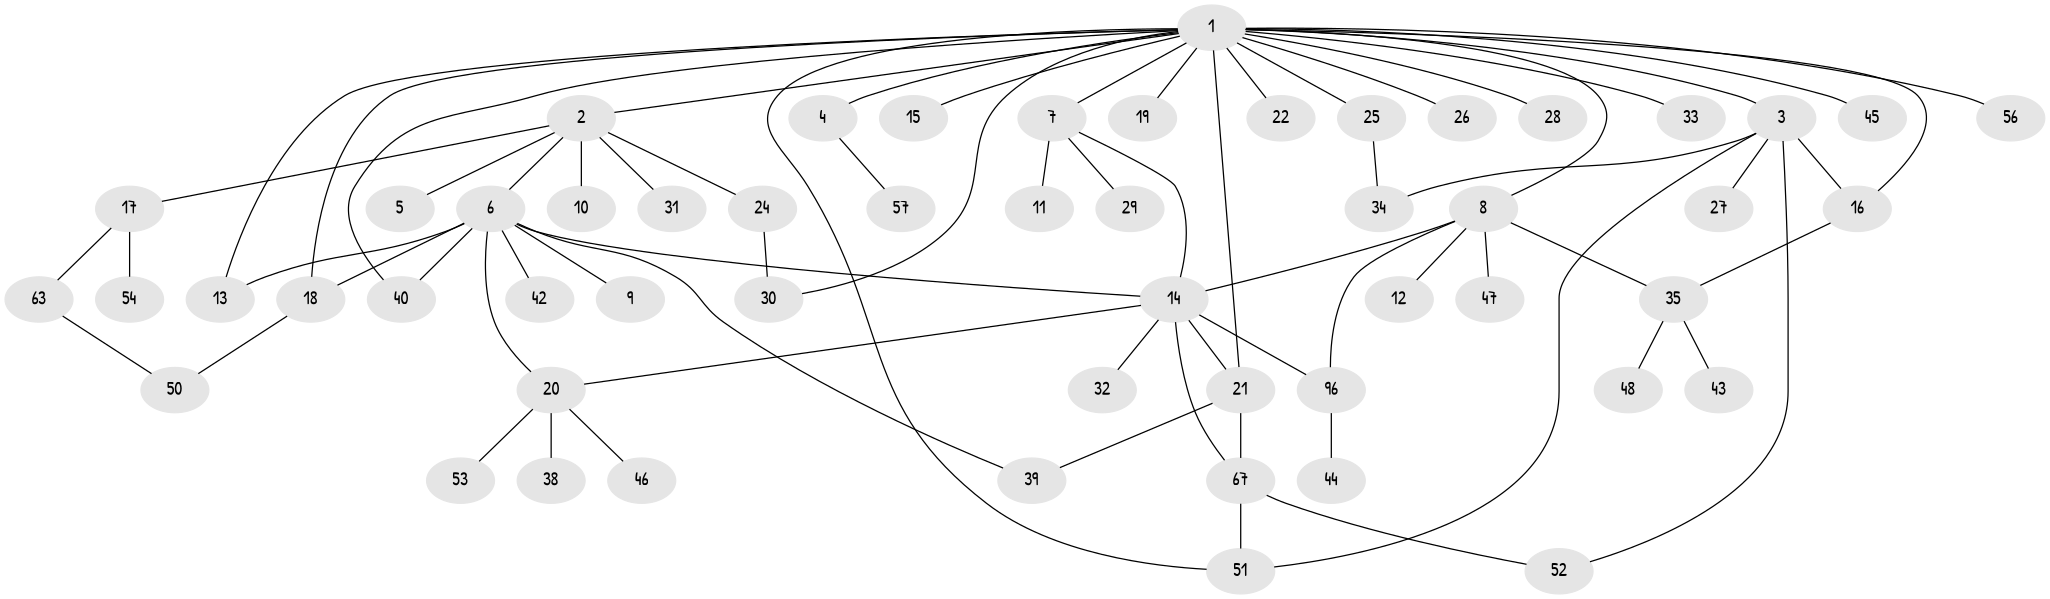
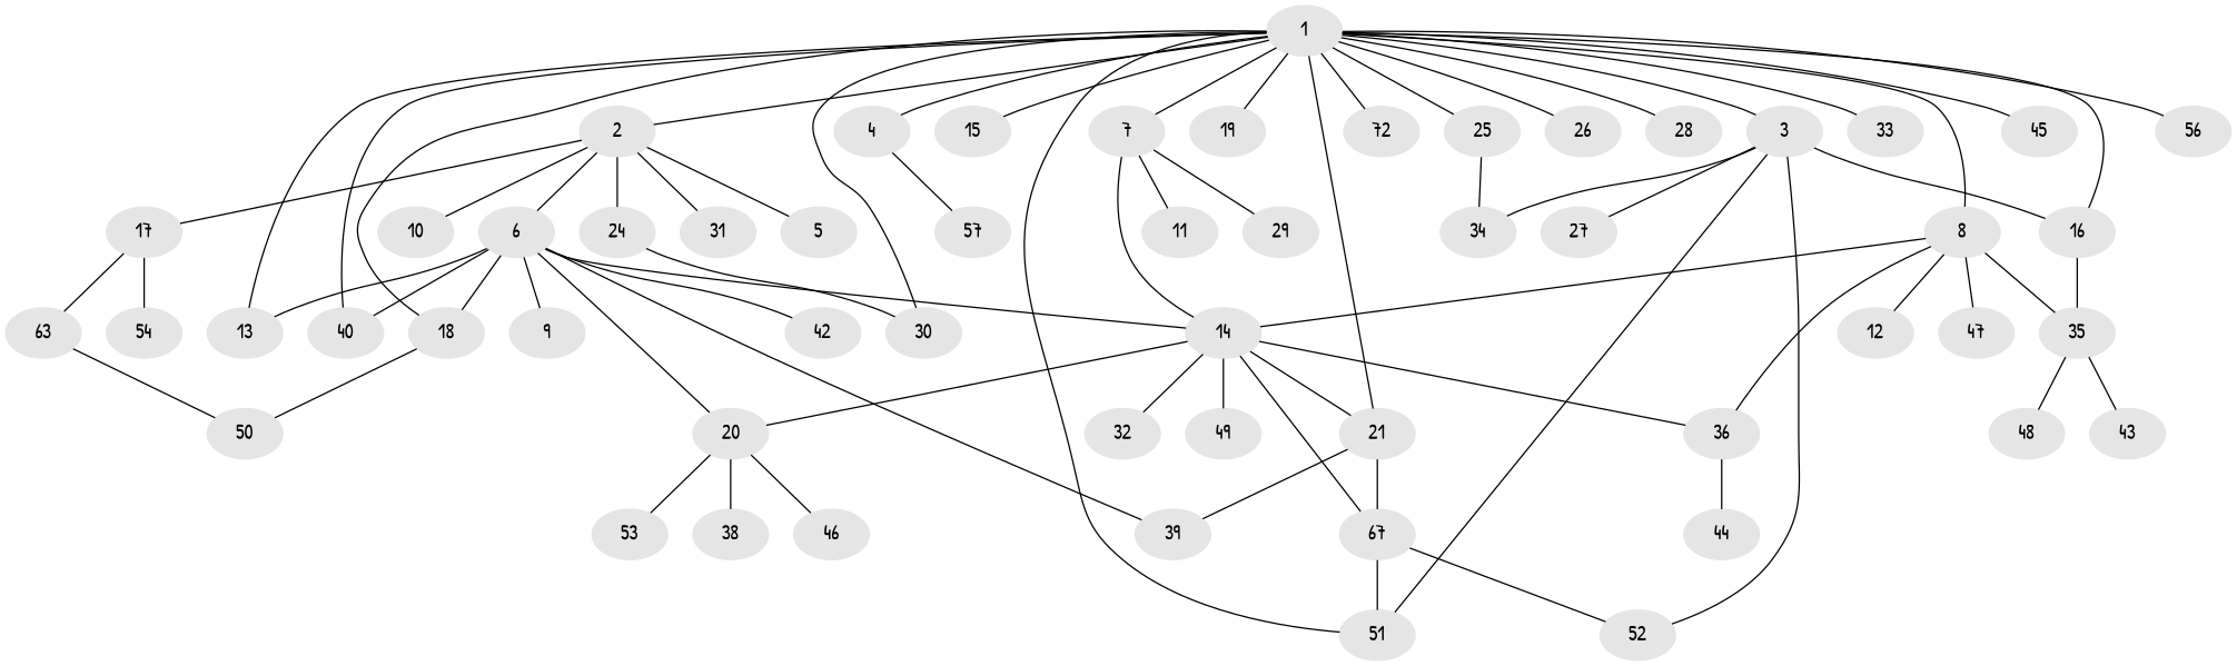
  graph {
    fontname="Patrick Hand"
    node [color=gray90 fontname="Patrick Hand" style=filled]
    edge [fontname="Patrick Hand"]
    1
    2
    3
    4
    7
    8
    13
    15
    16
    18
    19
    21
-   22
+   22 [label=72]
    25
    26
    28
    30
    33
    40
    45
    51
    56
    5
    6
    10
    17
    24
    31
    27
    34
    52
    57
    14
    11
    29
    12
    35
-   36 [label=96]
+   36
    47
    50
    39
    n42 [label=67]
    9
    20
    42
    n46 [label=63]
    54
    32
+   49
    38
    46
    53
    43
    48
    44
    1 -- 2
    1 -- 3
    1 -- 4
    1 -- 7
    1 -- 8
    1 -- 13
    1 -- 15
    1 -- 16
    1 -- 18
    1 -- 19
    1 -- 21
    1 -- 22
    1 -- 25
    1 -- 26
    1 -- 28
    1 -- 30
    1 -- 33
    1 -- 40
    1 -- 45
    1 -- 51
    1 -- 56
    2 -- 5
    2 -- 6
    2 -- 10
    2 -- 17
    2 -- 24
    2 -- 31
    3 -- 16
    3 -- 51
    3 -- 27
    3 -- 34
    3 -- 52
    4 -- 57
    7 -- 14
    7 -- 11
    7 -- 29
    8 -- 14
    8 -- 12
    8 -- 35
    8 -- 36
    8 -- 47
    16 -- 35
    18 -- 50
    21 -- 39
    21 -- n42
    25 -- 34
    6 -- 13
    6 -- 18
    6 -- 40
    6 -- 14
    6 -- 39
    6 -- 9
    6 -- 20
    6 -- 42
    17 -- n46
    17 -- 54
    24 -- 30
    14 -- 21
    14 -- 36
    14 -- n42
    14 -- 20
    14 -- 32
+   14 -- 49
    35 -- 43
    35 -- 48
    36 -- 44
    n42 -- 51
    n42 -- 52
    20 -- 38
    20 -- 46
    20 -- 53
    n46 -- 50
  }
